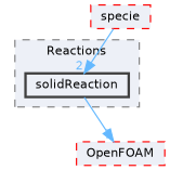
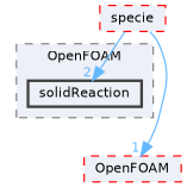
  digraph {
    compound=true
    node [color=red fillcolor="#edf0f7" fontname=Helvetica fontsize=10 shape=box style="filled,dashed"]
    edge [color=steelblue1 fontcolor=steelblue1 fontname=Helvetica fontsize=10 labeldistance=1.5 labelfontname=Helvetica labelfontsize=10]
    n1 [color=grey25 height=0.2 label=solidReaction style="filled,bold" width=0.4]
    n2 [height=0.2 label=OpenFOAM width=0.4]
    n3 [height=0.2 label=specie width=0.4]
    subgraph cluster_1 {
      bgcolor="#edf0f7"
      fontname=Helvetica
      fontsize=10
-     label=Reactions
+     label=OpenFOAM
      pencolor=grey50
      style="filled,dashed"
      n1
    }
-   n1 -> n2 [headlabel=1]
+   n3 -> n2 [headlabel=1]
    n3 -> n1 [headlabel=2]
  }
